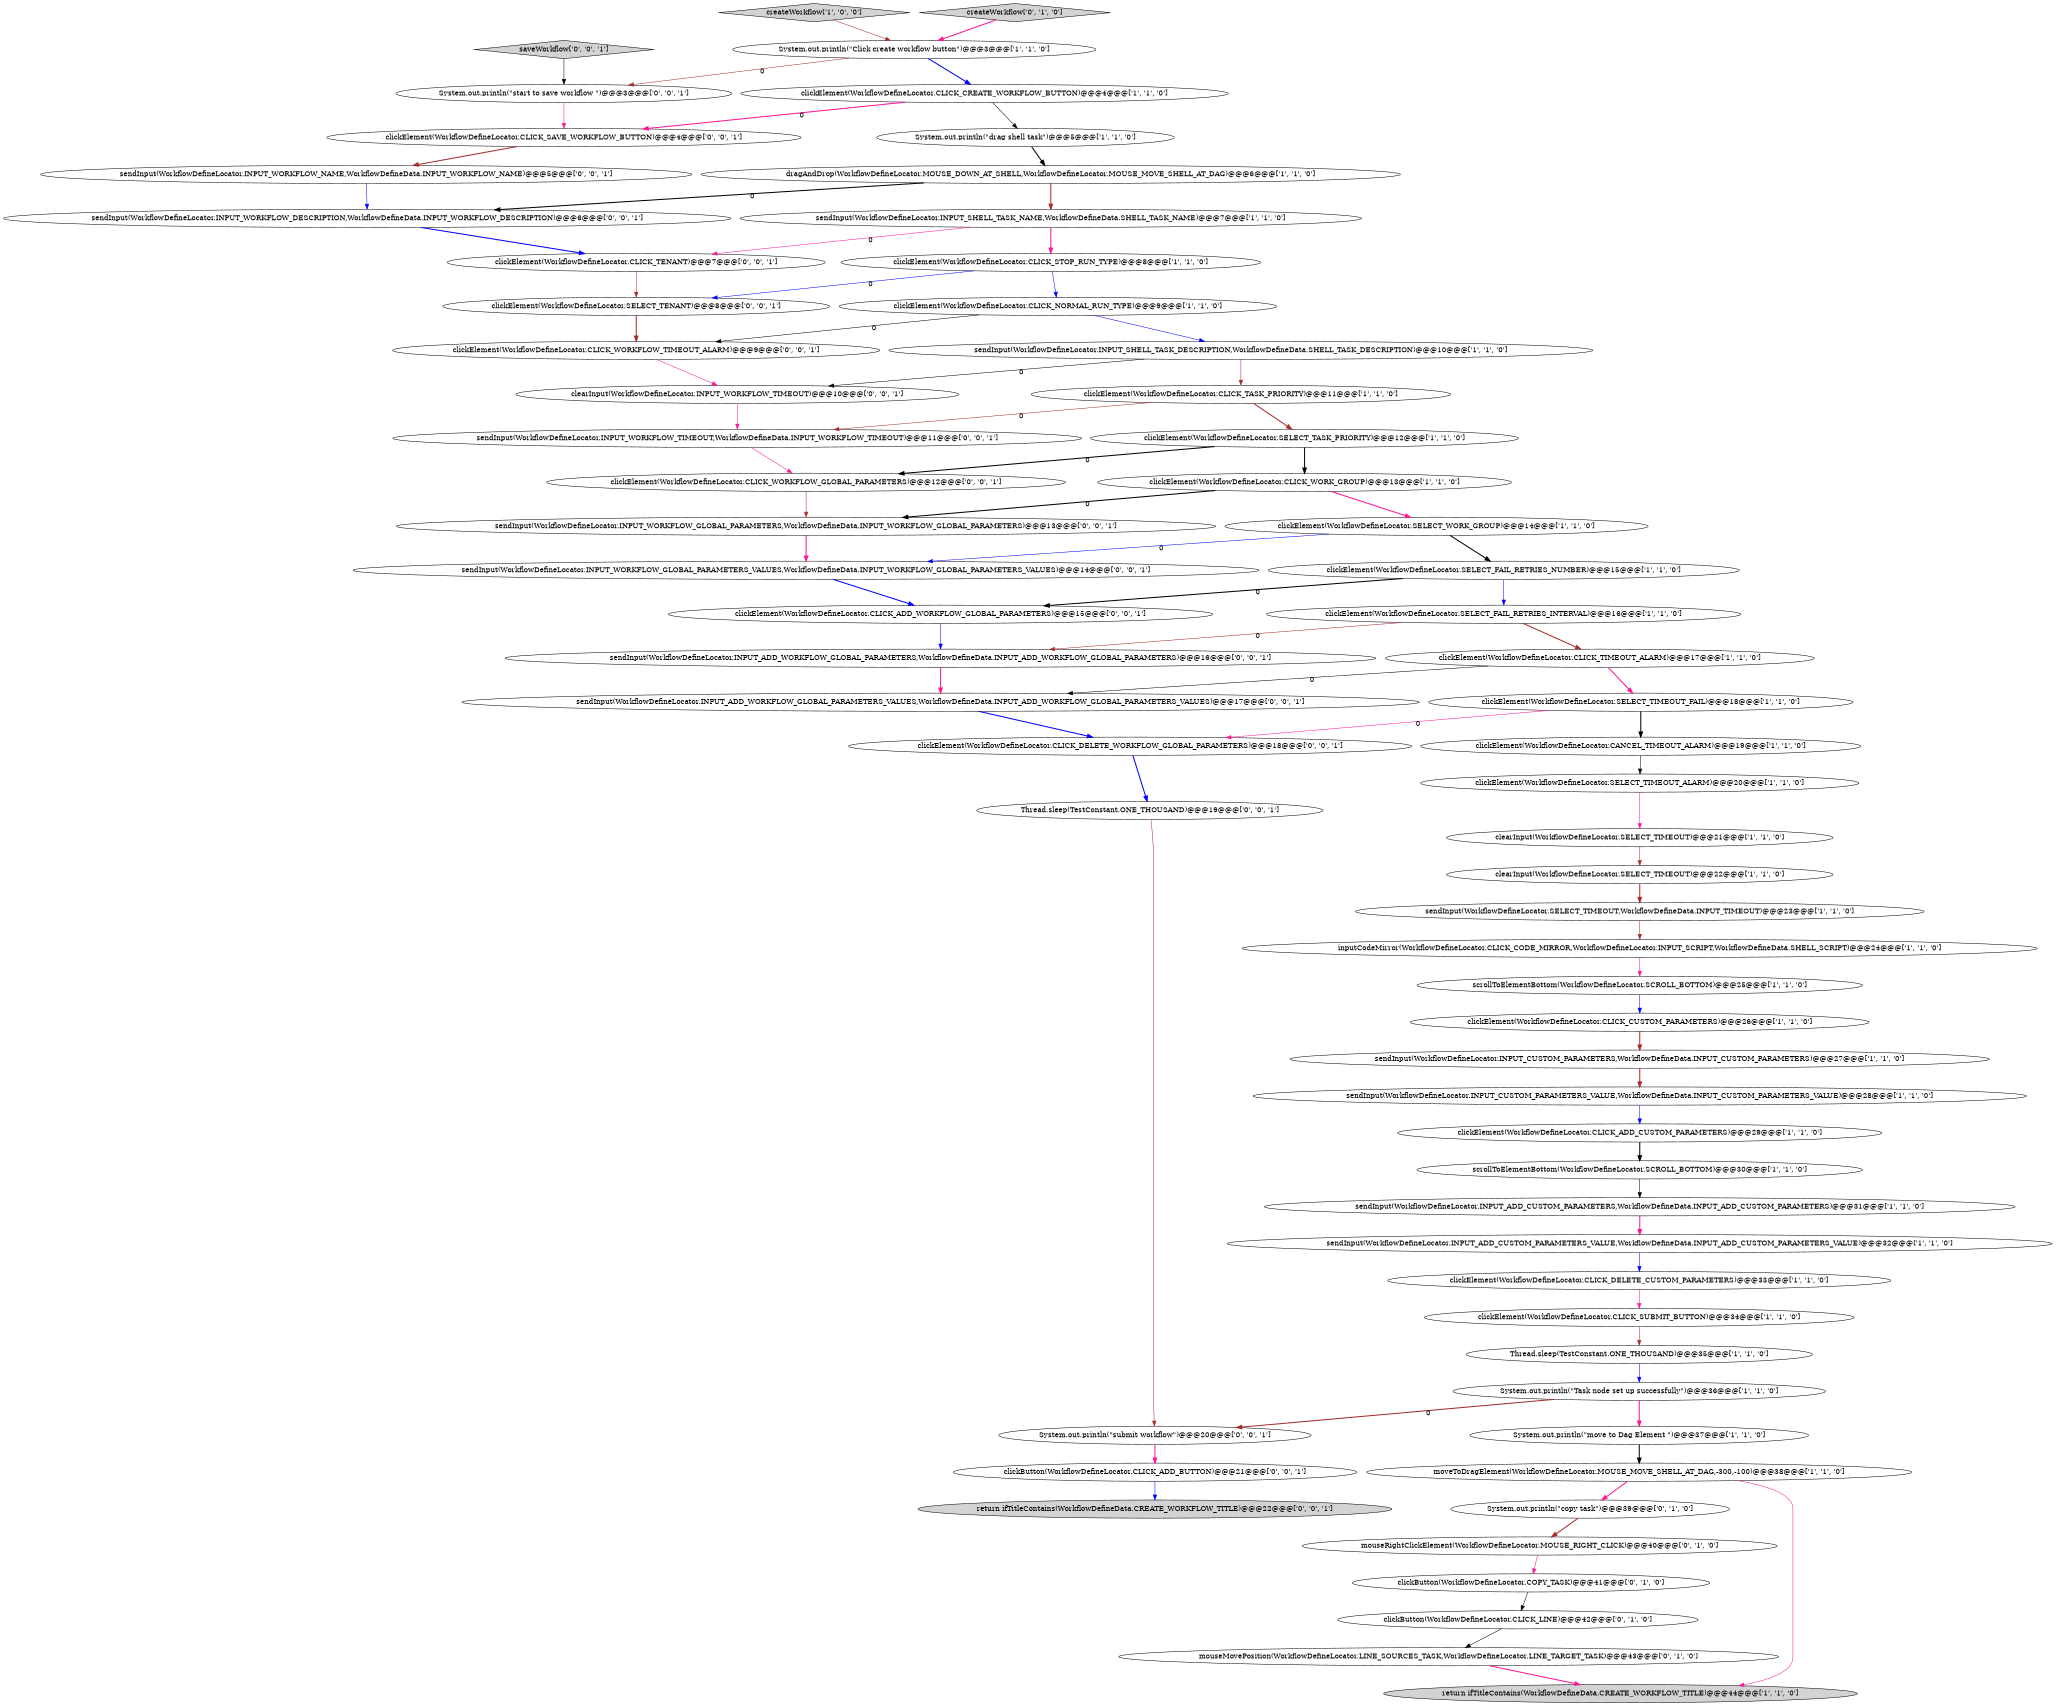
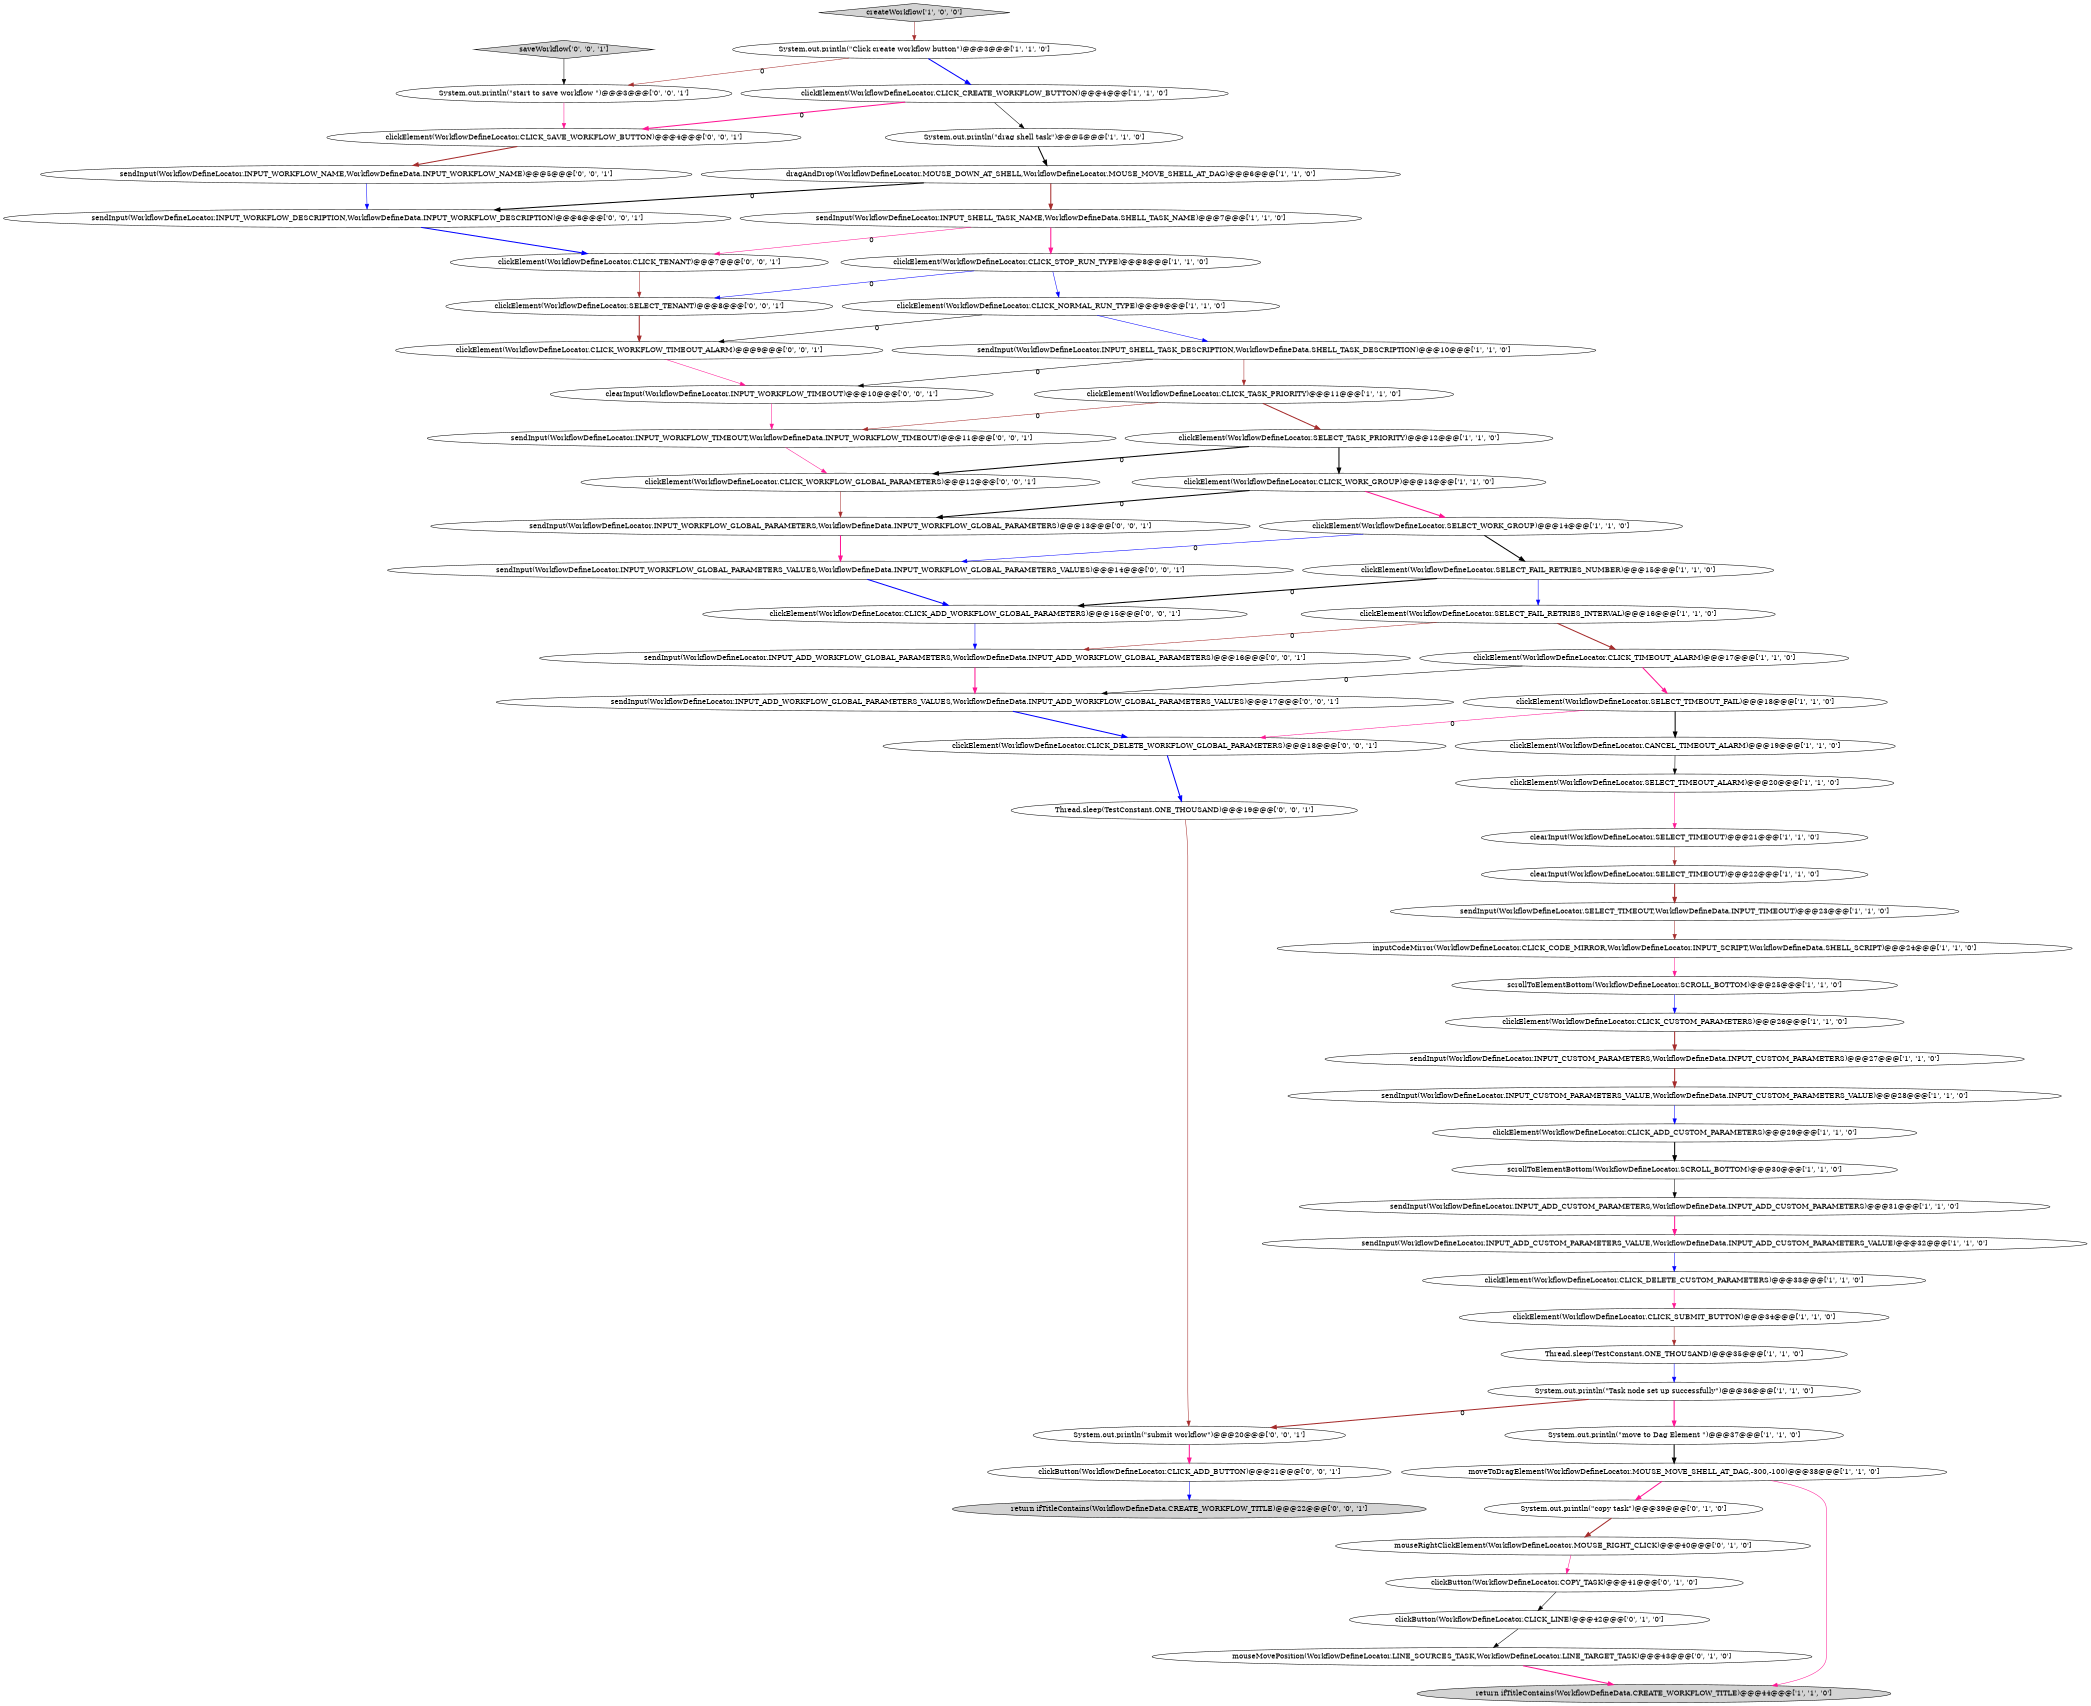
  digraph {
    node [fillcolor=white shape=ellipse style=filled]
    edge [style=solid color=deeppink]
    n1 [label="sendInput(WorkflowDefineLocator.INPUT_ADD_WORKFLOW_GLOBAL_PARAMETERS,WorkflowDefineData.INPUT_ADD_WORKFLOW_GLOBAL_PARAMETERS)@@@16@@@['0', '0', '1']"]
    n2 [label="sendInput(WorkflowDefineLocator.INPUT_ADD_WORKFLOW_GLOBAL_PARAMETERS_VALUES,WorkflowDefineData.INPUT_ADD_WORKFLOW_GLOBAL_PARAMETERS_VALUES)@@@17@@@['0', '0', '1']"]
    n3 [label="sendInput(WorkflowDefineLocator.INPUT_WORKFLOW_GLOBAL_PARAMETERS,WorkflowDefineData.INPUT_WORKFLOW_GLOBAL_PARAMETERS)@@@13@@@['0', '0', '1']"]
    n4 [label="sendInput(WorkflowDefineLocator.INPUT_WORKFLOW_GLOBAL_PARAMETERS_VALUES,WorkflowDefineData.INPUT_WORKFLOW_GLOBAL_PARAMETERS_VALUES)@@@14@@@['0', '0', '1']"]
    n5 [label="System.out.println(\"submit workflow\")@@@20@@@['0', '0', '1']"]
    n6 [label="clickButton(WorkflowDefineLocator.CLICK_ADD_BUTTON)@@@21@@@['0', '0', '1']"]
    n7 [label="System.out.println(\"move to Dag Element \")@@@37@@@['1', '1', '0']"]
    n8 [label="moveToDragElement(WorkflowDefineLocator.MOUSE_MOVE_SHELL_AT_DAG,-300,-100)@@@38@@@['1', '1', '0']"]
    n9 [label="System.out.println(\"start to save workflow \")@@@3@@@['0', '0', '1']"]
    n10 [label="clickElement(WorkflowDefineLocator.CLICK_SAVE_WORKFLOW_BUTTON)@@@4@@@['0', '0', '1']"]
    n11 [fillcolor=lightgray label="createWorkflow['1', '0', '0']" shape=diamond]
    n12 [label="System.out.println(\"Click create workflow button\")@@@3@@@['1', '1', '0']"]
    n13 [label="Thread.sleep(TestConstant.ONE_THOUSAND)@@@19@@@['0', '0', '1']"]
    n14 [label="sendInput(WorkflowDefineLocator.SELECT_TIMEOUT,WorkflowDefineData.INPUT_TIMEOUT)@@@23@@@['1', '1', '0']"]
    n15 [label="inputCodeMirror(WorkflowDefineLocator.CLICK_CODE_MIRROR,WorkflowDefineLocator.INPUT_SCRIPT,WorkflowDefineData.SHELL_SCRIPT)@@@24@@@['1', '1', '0']"]
    n16 [label="clickElement(WorkflowDefineLocator.CLICK_DELETE_CUSTOM_PARAMETERS)@@@33@@@['1', '1', '0']"]
    n17 [label="clickElement(WorkflowDefineLocator.CLICK_SUBMIT_BUTTON)@@@34@@@['1', '1', '0']"]
    n18 [label="Thread.sleep(TestConstant.ONE_THOUSAND)@@@35@@@['1', '1', '0']"]
    n19 [label="System.out.println(\"Task node set up successfully\")@@@36@@@['1', '1', '0']"]
    n20 [label="sendInput(WorkflowDefineLocator.INPUT_ADD_CUSTOM_PARAMETERS,WorkflowDefineData.INPUT_ADD_CUSTOM_PARAMETERS)@@@31@@@['1', '1', '0']"]
    n21 [label="sendInput(WorkflowDefineLocator.INPUT_ADD_CUSTOM_PARAMETERS_VALUE,WorkflowDefineData.INPUT_ADD_CUSTOM_PARAMETERS_VALUE)@@@32@@@['1', '1', '0']"]
    n22 [label="clickButton(WorkflowDefineLocator.COPY_TASK)@@@41@@@['0', '1', '0']"]
    n23 [label="clickButton(WorkflowDefineLocator.CLICK_LINE)@@@42@@@['0', '1', '0']"]
    n24 [label="clickElement(WorkflowDefineLocator.CLICK_ADD_WORKFLOW_GLOBAL_PARAMETERS)@@@15@@@['0', '0', '1']"]
    n25 [label="sendInput(WorkflowDefineLocator.INPUT_WORKFLOW_DESCRIPTION,WorkflowDefineData.INPUT_WORKFLOW_DESCRIPTION)@@@6@@@['0', '0', '1']"]
    n26 [label="clickElement(WorkflowDefineLocator.CLICK_TENANT)@@@7@@@['0', '0', '1']"]
    n27 [label="clickElement(WorkflowDefineLocator.SELECT_TENANT)@@@8@@@['0', '0', '1']"]
    n28 [label="sendInput(WorkflowDefineLocator.INPUT_WORKFLOW_TIMEOUT,WorkflowDefineData.INPUT_WORKFLOW_TIMEOUT)@@@11@@@['0', '0', '1']"]
    n29 [label="clickElement(WorkflowDefineLocator.CLICK_WORKFLOW_GLOBAL_PARAMETERS)@@@12@@@['0', '0', '1']"]
    n30 [label="clickElement(WorkflowDefineLocator.CLICK_STOP_RUN_TYPE)@@@8@@@['1', '1', '0']"]
    n31 [label="clickElement(WorkflowDefineLocator.CLICK_NORMAL_RUN_TYPE)@@@9@@@['1', '1', '0']"]
    n32 [label="scrollToElementBottom(WorkflowDefineLocator.SCROLL_BOTTOM)@@@30@@@['1', '1', '0']"]
    n33 [label="clickElement(WorkflowDefineLocator.SELECT_FAIL_RETRIES_NUMBER)@@@15@@@['1', '1', '0']"]
    n34 [label="clickElement(WorkflowDefineLocator.SELECT_FAIL_RETRIES_INTERVAL)@@@16@@@['1', '1', '0']"]
    n35 [label="clickElement(WorkflowDefineLocator.CLICK_WORK_GROUP)@@@13@@@['1', '1', '0']"]
    n36 [label="clickElement(WorkflowDefineLocator.SELECT_WORK_GROUP)@@@14@@@['1', '1', '0']"]
    n37 [label="clickElement(WorkflowDefineLocator.CLICK_CUSTOM_PARAMETERS)@@@26@@@['1', '1', '0']"]
    n38 [label="sendInput(WorkflowDefineLocator.INPUT_CUSTOM_PARAMETERS,WorkflowDefineData.INPUT_CUSTOM_PARAMETERS)@@@27@@@['1', '1', '0']"]
    n39 [label="sendInput(WorkflowDefineLocator.INPUT_WORKFLOW_NAME,WorkflowDefineData.INPUT_WORKFLOW_NAME)@@@5@@@['0', '0', '1']"]
    n40 [label="clickElement(WorkflowDefineLocator.CLICK_CREATE_WORKFLOW_BUTTON)@@@4@@@['1', '1', '0']"]
    n41 [label="System.out.println(\"drag shell task\")@@@5@@@['1', '1', '0']"]
    n42 [label="clickElement(WorkflowDefineLocator.CLICK_WORKFLOW_TIMEOUT_ALARM)@@@9@@@['0', '0', '1']"]
    n43 [label="clearInput(WorkflowDefineLocator.INPUT_WORKFLOW_TIMEOUT)@@@10@@@['0', '0', '1']"]
    n44 [label="clickElement(WorkflowDefineLocator.SELECT_TASK_PRIORITY)@@@12@@@['1', '1', '0']"]
    n45 [label="mouseMovePosition(WorkflowDefineLocator.LINE_SOURCES_TASK,WorkflowDefineLocator.LINE_TARGET_TASK)@@@43@@@['0', '1', '0']"]
    n46 [label="clickElement(WorkflowDefineLocator.CLICK_DELETE_WORKFLOW_GLOBAL_PARAMETERS)@@@18@@@['0', '0', '1']"]
    n47 [label="clearInput(WorkflowDefineLocator.SELECT_TIMEOUT)@@@21@@@['1', '1', '0']"]
    n48 [label="clearInput(WorkflowDefineLocator.SELECT_TIMEOUT)@@@22@@@['1', '1', '0']"]
    n49 [label="System.out.println(\"copy task\")@@@39@@@['0', '1', '0']"]
    n50 [label="mouseRightClickElement(WorkflowDefineLocator.MOUSE_RIGHT_CLICK)@@@40@@@['0', '1', '0']"]
    n51 [label="clickElement(WorkflowDefineLocator.SELECT_TIMEOUT_FAIL)@@@18@@@['1', '1', '0']"]
    n52 [label="clickElement(WorkflowDefineLocator.CANCEL_TIMEOUT_ALARM)@@@19@@@['1', '1', '0']"]
    n53 [fillcolor=lightgray label="return ifTitleContains(WorkflowDefineData.CREATE_WORKFLOW_TITLE)@@@44@@@['1', '1', '0']"]
    n54 [label="clickElement(WorkflowDefineLocator.SELECT_TIMEOUT_ALARM)@@@20@@@['1', '1', '0']"]
    n55 [label="scrollToElementBottom(WorkflowDefineLocator.SCROLL_BOTTOM)@@@25@@@['1', '1', '0']"]
    n56 [fillcolor=lightgray label="return ifTitleContains(WorkflowDefineData.CREATE_WORKFLOW_TITLE)@@@22@@@['0', '0', '1']"]
    n57 [label="sendInput(WorkflowDefineLocator.INPUT_SHELL_TASK_NAME,WorkflowDefineData.SHELL_TASK_NAME)@@@7@@@['1', '1', '0']"]
    n58 [label="sendInput(WorkflowDefineLocator.INPUT_SHELL_TASK_DESCRIPTION,WorkflowDefineData.SHELL_TASK_DESCRIPTION)@@@10@@@['1', '1', '0']"]
    n59 [label="clickElement(WorkflowDefineLocator.CLICK_TASK_PRIORITY)@@@11@@@['1', '1', '0']"]
    n60 [label="sendInput(WorkflowDefineLocator.INPUT_CUSTOM_PARAMETERS_VALUE,WorkflowDefineData.INPUT_CUSTOM_PARAMETERS_VALUE)@@@28@@@['1', '1', '0']"]
    n61 [label="dragAndDrop(WorkflowDefineLocator.MOUSE_DOWN_AT_SHELL,WorkflowDefineLocator.MOUSE_MOVE_SHELL_AT_DAG)@@@6@@@['1', '1', '0']"]
    n62 [fillcolor=lightgray label="saveWorkflow['0', '0', '1']" shape=diamond]
    n63 [label="clickElement(WorkflowDefineLocator.CLICK_TIMEOUT_ALARM)@@@17@@@['1', '1', '0']"]
    n64 [label="clickElement(WorkflowDefineLocator.CLICK_ADD_CUSTOM_PARAMETERS)@@@29@@@['1', '1', '0']"]
-   n65 [fillcolor=lightgray label="createWorkflow['0', '1', '0']" shape=diamond]
    n1 -> n2 [style=bold]
    n2 -> n46 [style=bold color=blue]
    n3 -> n4 [style=bold]
    n4 -> n24 [style=bold color=blue]
    n5 -> n6 [style=bold]
    n6 -> n56 [color=blue]
    n7 -> n8 [style=bold color=black]
    n8 -> n49 [style=bold]
    n8 -> n53
    n9 -> n10
    n10 -> n39 [style=bold color=brown]
    n11 -> n12 [color=brown]
    n12 -> n9 [label=0 color=brown]
    n12 -> n40 [style=bold color=blue]
    n13 -> n5 [color=brown]
    n14 -> n15 [color=brown]
    n15 -> n55
    n16 -> n17
    n17 -> n18 [color=brown]
    n18 -> n19 [color=blue]
    n19 -> n5 [label=0 style=bold color=brown]
    n19 -> n7 [style=bold]
    n20 -> n21 [style=bold]
    n21 -> n16 [color=blue]
    n22 -> n23 [color=black]
    n23 -> n45 [color=black]
    n24 -> n1 [color=blue]
    n25 -> n26 [style=bold color=blue]
    n26 -> n27 [color=brown]
    n27 -> n42 [style=bold color=brown]
    n28 -> n29
    n29 -> n3 [color=brown]
    n30 -> n27 [label=0 color=blue]
    n30 -> n31 [color=blue]
    n31 -> n42 [label=0 color=black]
    n31 -> n58 [color=blue]
    n32 -> n20 [color=black]
    n33 -> n24 [label=0 style=bold color=black]
    n33 -> n34 [color=blue]
    n34 -> n1 [label=0 color=brown]
    n34 -> n63 [style=bold color=brown]
    n35 -> n3 [label=0 style=bold color=black]
    n35 -> n36 [style=bold]
    n36 -> n4 [label=0 color=blue]
    n36 -> n33 [style=bold color=black]
    n37 -> n38 [style=bold color=brown]
    n38 -> n60 [style=bold color=brown]
    n39 -> n25 [color=blue]
    n40 -> n10 [label=0 style=bold]
    n40 -> n41 [color=black]
    n41 -> n61 [style=bold color=black]
    n42 -> n43
    n43 -> n28
    n44 -> n29 [label=0 style=bold color=black]
    n44 -> n35 [style=bold color=black]
    n45 -> n53 [style=bold]
    n46 -> n13 [style=bold color=blue]
    n47 -> n48 [color=brown]
    n48 -> n14 [style=bold color=brown]
    n49 -> n50 [style=bold color=brown]
    n50 -> n22
    n51 -> n46 [label=0]
    n51 -> n52 [style=bold color=black]
    n52 -> n54 [color=black]
    n54 -> n47
    n55 -> n37 [color=blue]
    n57 -> n26 [label=0]
    n57 -> n30 [style=bold]
    n58 -> n43 [label=0 color=black]
    n58 -> n59 [color=brown]
    n59 -> n28 [label=0 color=brown]
    n59 -> n44 [style=bold color=brown]
    n60 -> n64 [color=blue]
    n61 -> n25 [label=0 style=bold color=black]
    n61 -> n57 [style=bold color=brown]
    n62 -> n9 [color=black]
    n63 -> n2 [label=0 color=black]
    n63 -> n51 [style=bold]
    n64 -> n32 [style=bold color=black]
-   n65 -> n12 [style=bold]
  }
